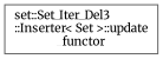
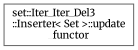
  digraph {
    rankdir=LR
    fontname=Merriweather
-   n1 [color=grey40 fillcolor=white fontname=Merriweather fontsize=10 height=0.2 label="set::Set_Iter_Del3\l::Inserter\< Set \>::update\l_functor" shape=box style=filled width=0.4]
+   n1 [color=grey40 fillcolor=white fontname=Merriweather fontsize=10 height=0.2 label="set::Iter_Iter_Del3\l::Inserter\< Set \>::update\l_functor" shape=box style=filled width=0.4]
  }
